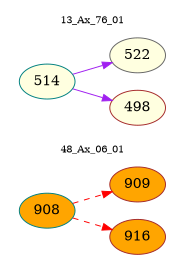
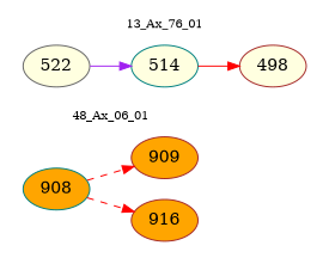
  digraph {
    rankdir=LR
    node [color=brown fillcolor=orange style=filled]
    edge [color=red style=dashed]
    n1 [color=teal label=908]
    n2 [label=916]
    n3 [label=909]
    n4 [color=teal fillcolor=lightyellow label=514]
    n5 [fillcolor=lightyellow label=498]
    n6 [color=gray40 fillcolor=lightyellow label=522]
    subgraph cluster_1 {
      color=white
      fontsize=10
      label="48_Ax_06_01"
      n1
      n2
      n3
    }
    subgraph cluster_2 {
      color=white
      fontsize=10
      label="13_Ax_76_01"
      n4
      n5
      n6
    }
    n1 -> n2
    n1 -> n3
-   n4 -> n5 [color=purple style=solid]
-   n4 -> n6 [color=purple style=solid]
+   n4 -> n5 [style=solid]
+   n6 -> n4 [color=purple style=solid]
  }
